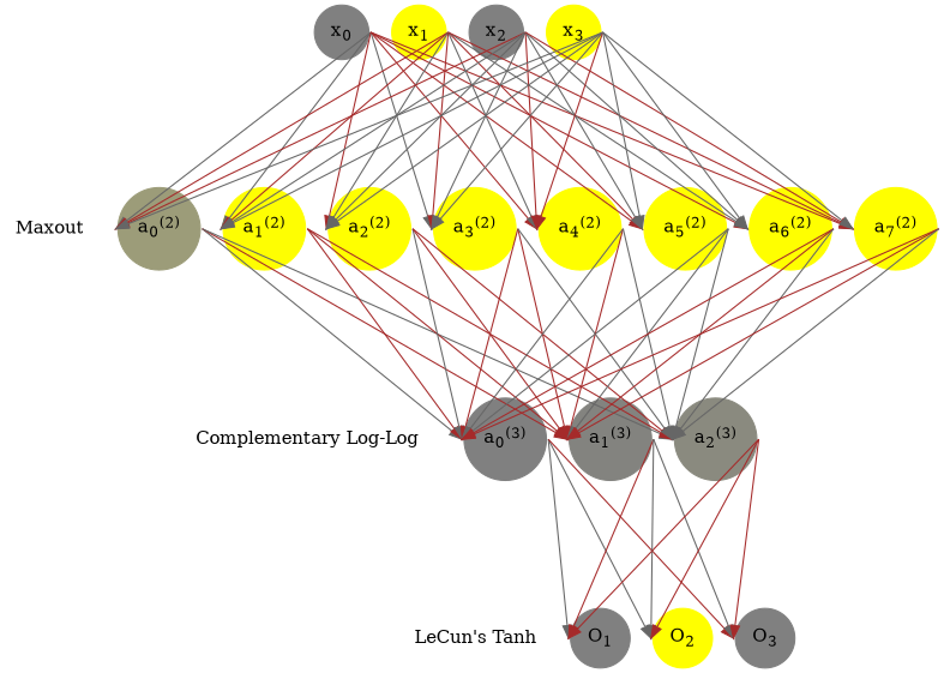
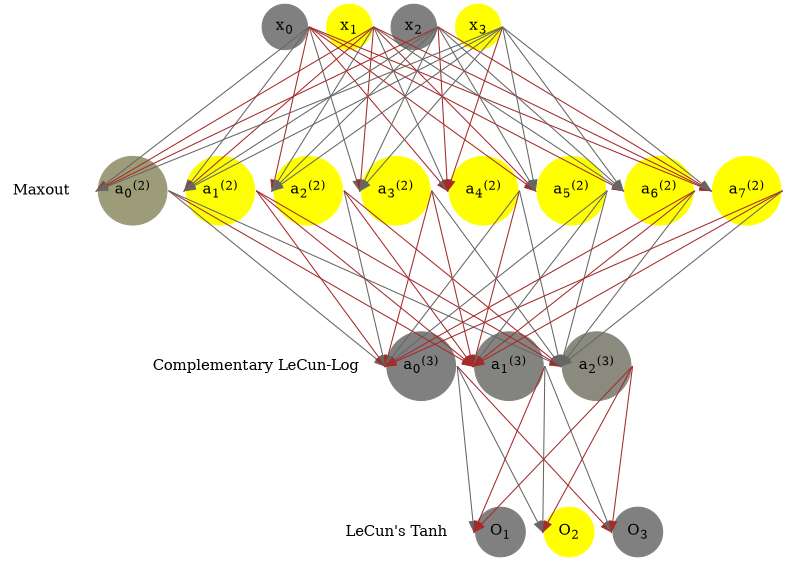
  digraph {
    rankdir=TB
    ranksep=1.4
    splines=false
    node [color="0.1667, 2.589949, 1.794975" fillcolor="0.1667, 2.589949, 1.794975" shape=circle style=filled]
    edge [headport=w style=solid tailport=e color=gray40]
    n1 [color="0.1667, 0.0, 0.5" fillcolor="0.1667, 0.0, 0.5" label=<x<sub>0</sub>>]
    n2 [color="0.1667, 1.0, 1.0" fillcolor="0.1667, 1.0, 1.0" label=<x<sub>1</sub>>]
    n3 [color="0.1667, 0.0, 0.5" fillcolor="0.1667, 0.0, 0.5" label=<x<sub>2</sub>>]
    n4 [color="0.1667, 1.0, 1.0" fillcolor="0.1667, 1.0, 1.0" label=<x<sub>3</sub>>]
    n5 [color="0.1667, 0.222013, 0.611006" fillcolor="0.1667, 0.222013, 0.611006" label=<a<sub>0</sub><sup>(2)</sup>>]
    n6 [color="0.1667, 0.992127, 0.996063" fillcolor="0.1667, 0.992127, 0.996063" label=<a<sub>1</sub><sup>(2)</sup>>]
    n7 [label=<a<sub>2</sub><sup>(2)</sup>>]
    n8 [label=<a<sub>3</sub><sup>(2)</sup>>]
    n9 [label=<a<sub>4</sub><sup>(2)</sup>>]
    n10 [label=<a<sub>5</sub><sup>(2)</sup>>]
    n11 [label=<a<sub>6</sub><sup>(2)</sup>>]
    n12 [label=<a<sub>7</sub><sup>(2)</sup>>]
    n13 [color="0.1667, 0.000001, 0.500001" fillcolor="0.1667, 0.000001, 0.500001" label=<a<sub>0</sub><sup>(3)</sup>>]
    n14 [color="0.1667, 0.027081, 0.513541" fillcolor="0.1667, 0.027081, 0.513541" label=<a<sub>1</sub><sup>(3)</sup>>]
    n15 [color="0.1667, 0.083448, 0.541724" fillcolor="0.1667, 0.083448, 0.541724" label=<a<sub>2</sub><sup>(3)</sup>>]
    n16 [color="0.1667, 0.0, 0.5" fillcolor="0.1667, 0.0, 0.5" label=<O<sub>1</sub>>]
    n17 [color="0.1667, 1.0, 1.0" fillcolor="0.1667, 1.0, 1.0" label=<O<sub>2</sub>>]
    n18 [color="0.1667, 0.0, 0.5" fillcolor="0.1667, 0.0, 0.5" label=<O<sub>3</sub>>]
    n19 [label=Maxout shape=plaintext color="" fillcolor="" style=""]
-   n20 [label="Complementary Log-Log" shape=plaintext color="" fillcolor="" style=""]
+   n20 [label="Complementary LeCun-Log" shape=plaintext color="" fillcolor="" style=""]
    n21 [label="LeCun's Tanh" shape=plaintext color="" fillcolor="" style=""]
    subgraph sub_1 {
      n1
    }
    subgraph sub_2 {
      n2
    }
    subgraph sub_3 {
      n3
    }
    subgraph sub_4 {
      n4
    }
    subgraph sub_5 {
      n5
    }
    subgraph sub_6 {
      n6
    }
    subgraph sub_7 {
      n7
    }
    subgraph sub_8 {
      n8
    }
    subgraph sub_9 {
      n9
    }
    subgraph sub_10 {
      n10
    }
    subgraph sub_11 {
      n11
    }
    subgraph sub_12 {
      n12
    }
    subgraph sub_13 {
      n13
    }
    subgraph sub_14 {
      n14
    }
    subgraph sub_15 {
      n15
    }
    subgraph sub_16 {
      n16
    }
    subgraph sub_17 {
      n17
    }
    subgraph sub_18 {
      n18
    }
    subgraph sub_19 {
      rank=same
      n1
      n2
      n3
      n4
    }
    subgraph sub_20 {
      rank=same
      n5
      n6
      n7
      n8
      n9
      n10
      n11
      n12
    }
    subgraph sub_21 {
      rank=same
      n13
      n14
      n15
    }
    subgraph sub_22 {
      rank=same
      n16
      n17
      n18
    }
    subgraph sub_23 {
      rank=same
      n5
      n19
    }
    subgraph sub_24 {
      rank=same
      n13
      n20
    }
    subgraph sub_25 {
      rank=same
      n16
      n21
    }
    n1 -> n2 [style=invis color=""]
    n1 -> n5
    n1 -> n6
    n1 -> n7 [color=brown]
    n1 -> n8
    n1 -> n9 [color=brown]
    n1 -> n10 [color=brown]
    n1 -> n11 [color=brown]
    n1 -> n12 [color=brown]
    n2 -> n3 [style=invis color=""]
    n2 -> n5 [color=brown]
    n2 -> n6 [color=brown]
    n2 -> n7
    n2 -> n8 [color=brown]
    n2 -> n9
    n2 -> n10 [color=brown]
    n2 -> n11
    n2 -> n12 [color=brown]
    n3 -> n4 [style=invis color=""]
    n3 -> n5 [color=brown]
    n3 -> n6
    n3 -> n7
    n3 -> n8
    n3 -> n9 [color=brown]
    n3 -> n10
    n3 -> n11
    n3 -> n12 [color=brown]
    n4 -> n5
    n4 -> n6
    n4 -> n7
    n4 -> n8
    n4 -> n9 [color=brown]
    n4 -> n10
    n4 -> n11
    n4 -> n12
    n5 -> n6 [style=invis color=""]
    n5 -> n13
    n5 -> n14 [color=brown]
    n5 -> n15
    n6 -> n7 [style=invis color=""]
    n6 -> n13 [color=brown]
    n6 -> n14 [color=brown]
    n6 -> n15 [color=brown]
    n7 -> n8 [style=invis color=""]
    n7 -> n13
    n7 -> n14 [color=brown]
    n7 -> n15 [color=brown]
    n8 -> n9 [style=invis color=""]
    n8 -> n13 [color=brown]
    n8 -> n14 [color=brown]
    n8 -> n15
    n9 -> n10 [style=invis color=""]
    n9 -> n13
    n9 -> n14 [color=brown]
    n9 -> n15
    n10 -> n11 [style=invis color=""]
    n10 -> n13
    n10 -> n14
    n10 -> n15
    n11 -> n12 [style=invis color=""]
    n11 -> n13 [color=brown]
    n11 -> n14 [color=brown]
    n11 -> n15
    n12 -> n13 [color=brown]
    n12 -> n14 [color=brown]
    n12 -> n15
    n13 -> n14 [style=invis color=""]
    n13 -> n16
    n13 -> n17
    n13 -> n18 [color=brown]
    n14 -> n15 [style=invis color=""]
    n14 -> n16 [color=brown]
    n14 -> n17
    n14 -> n18
    n15 -> n16 [color=brown]
    n15 -> n17 [color=brown]
    n15 -> n18 [color=brown]
    n16 -> n17 [style=invis color=""]
    n17 -> n18 [style=invis color=""]
    n19 -> n5 [style=invis color=""]
    n20 -> n13 [style=invis color=""]
    n21 -> n16 [style=invis color=""]
  }
